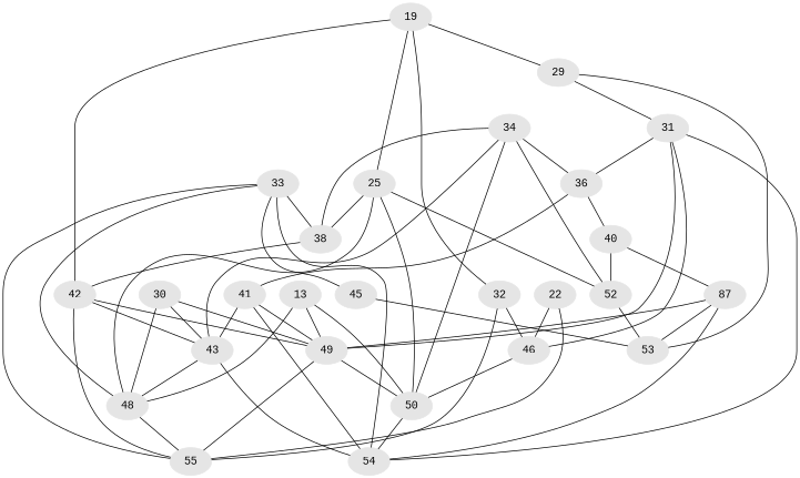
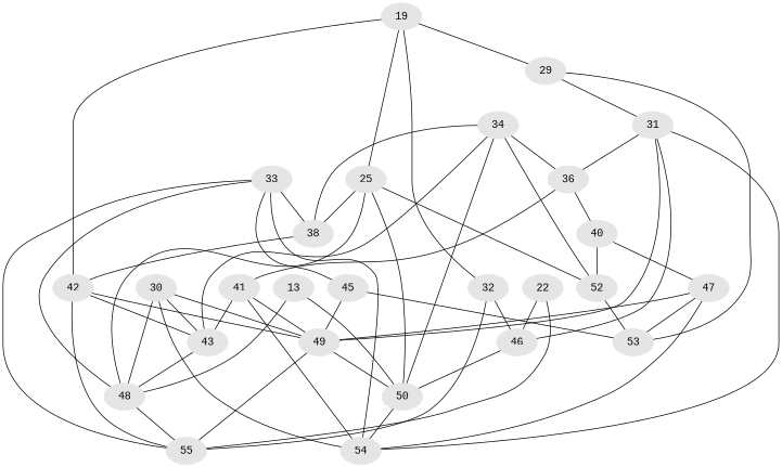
  graph {
    fontname="Liberation Mono"
    node [color=gray90 fontname="Liberation Mono" style=filled]
    edge [fontname="Liberation Mono"]
    42 [super="+14+27"]
    55 [super="+12"]
    43 [super="+39"]
    49 [super="+1+26+15+24"]
    48 [super="+5"]
    13
    50 [super="+35"]
    54 [super="+51+44"]
    19 [super="+17"]
    25 [super="+7"]
    29
    32
    38 [super="+20"]
    52
    31 [super="+16"]
    53
    46 [super="+4"]
    22
    36
    30 [super="+28"]
    40
    41
    33 [super="+11+21"]
    45
    34 [super="+8"]
-   47 [label=87]
+   47
    42 -- 55
    42 -- 43
    42 -- 49 [weight=3]
    43 -- 48 [weight=2]
    49 -- 55
    49 -- 50 [weight=3]
    48 -- 55 [weight=2]
    13 -- 48
    13 -- 50
    50 -- 54
    19 -- 42 [weight=2]
    19 -- 25
    19 -- 29 [weight=2]
    19 -- 32
    25 -- 48
    25 -- 50
    25 -- 38 [weight=2]
    25 -- 52
    29 -- 31
    29 -- 53
    32 -- 55
    32 -- 46 [weight=2]
    38 -- 42
    52 -- 53
    31 -- 49
    31 -- 54 [weight=2]
    31 -- 46
    31 -- 36
    46 -- 50
    22 -- 55 [weight=2]
    22 -- 46 [weight=2]
    36 -- 40
    36 -- 41
    30 -- 43
    30 -- 49 [weight=2]
    30 -- 48
-   43 -- 54 [weight=2]
+   30 -- 54 [weight=2]
    40 -- 52
    40 -- 47
    41 -- 43
    41 -- 49
    41 -- 54
    33 -- 55
    33 -- 48
    33 -- 54 [weight=2]
    33 -- 38 [weight=2]
    33 -- 45
-   13 -- 49 [weight=2]
+   45 -- 49 [weight=2]
    45 -- 53
    34 -- 43
    34 -- 50
    34 -- 38
    34 -- 52
    34 -- 36 [weight=2]
    47 -- 49
    47 -- 54
    47 -- 53
  }
